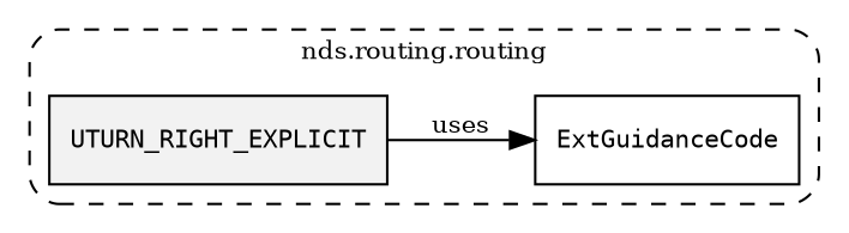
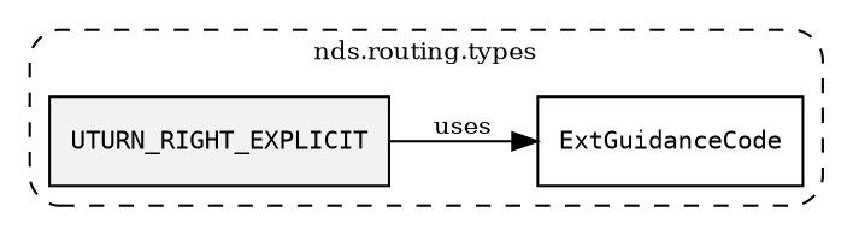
  digraph {
    fontsize=10
    rankdir=LR
    node [fontsize=10 shape=box]
    n1 [fillcolor="#0000000D" label=<<font face="monospace"><table align="center" border="0" cellspacing="0" cellpadding="0"><tr><td href="../../../content/packages/nds.routing.types.html#Constant-UTURN_RIGHT_EXPLICIT" title="Constant defined in nds.routing.types">UTURN_RIGHT_EXPLICIT</td></tr></table></font>> style=filled]
    n2 [label=<<font face="monospace"><table align="center" border="0" cellspacing="0" cellpadding="0"><tr><td href="../../../content/packages/nds.routing.types.html#Subtype-ExtGuidanceCode" title="Subtype defined in nds.routing.types">ExtGuidanceCode</td></tr></table></font>>]
    subgraph cluster_1 {
-     label="nds.routing.routing"
+     label="nds.routing.types"
      style="dashed, rounded"
      n1
      n2
    }
    n1 -> n2 [fontsize=10 label=uses]
  }
